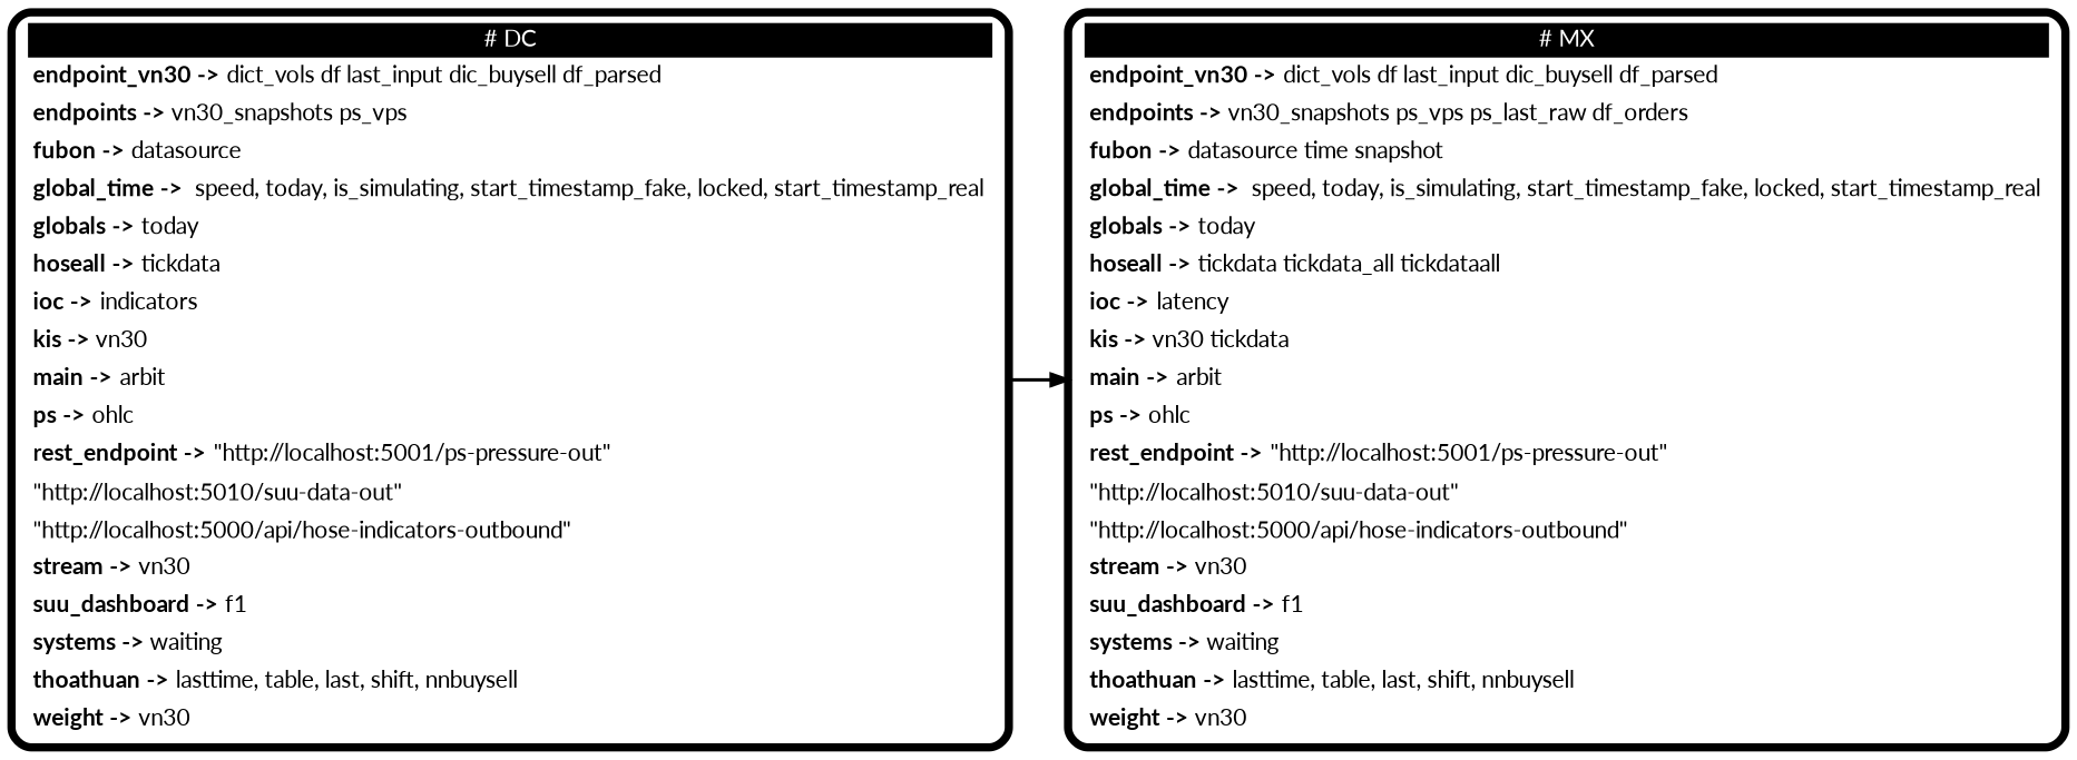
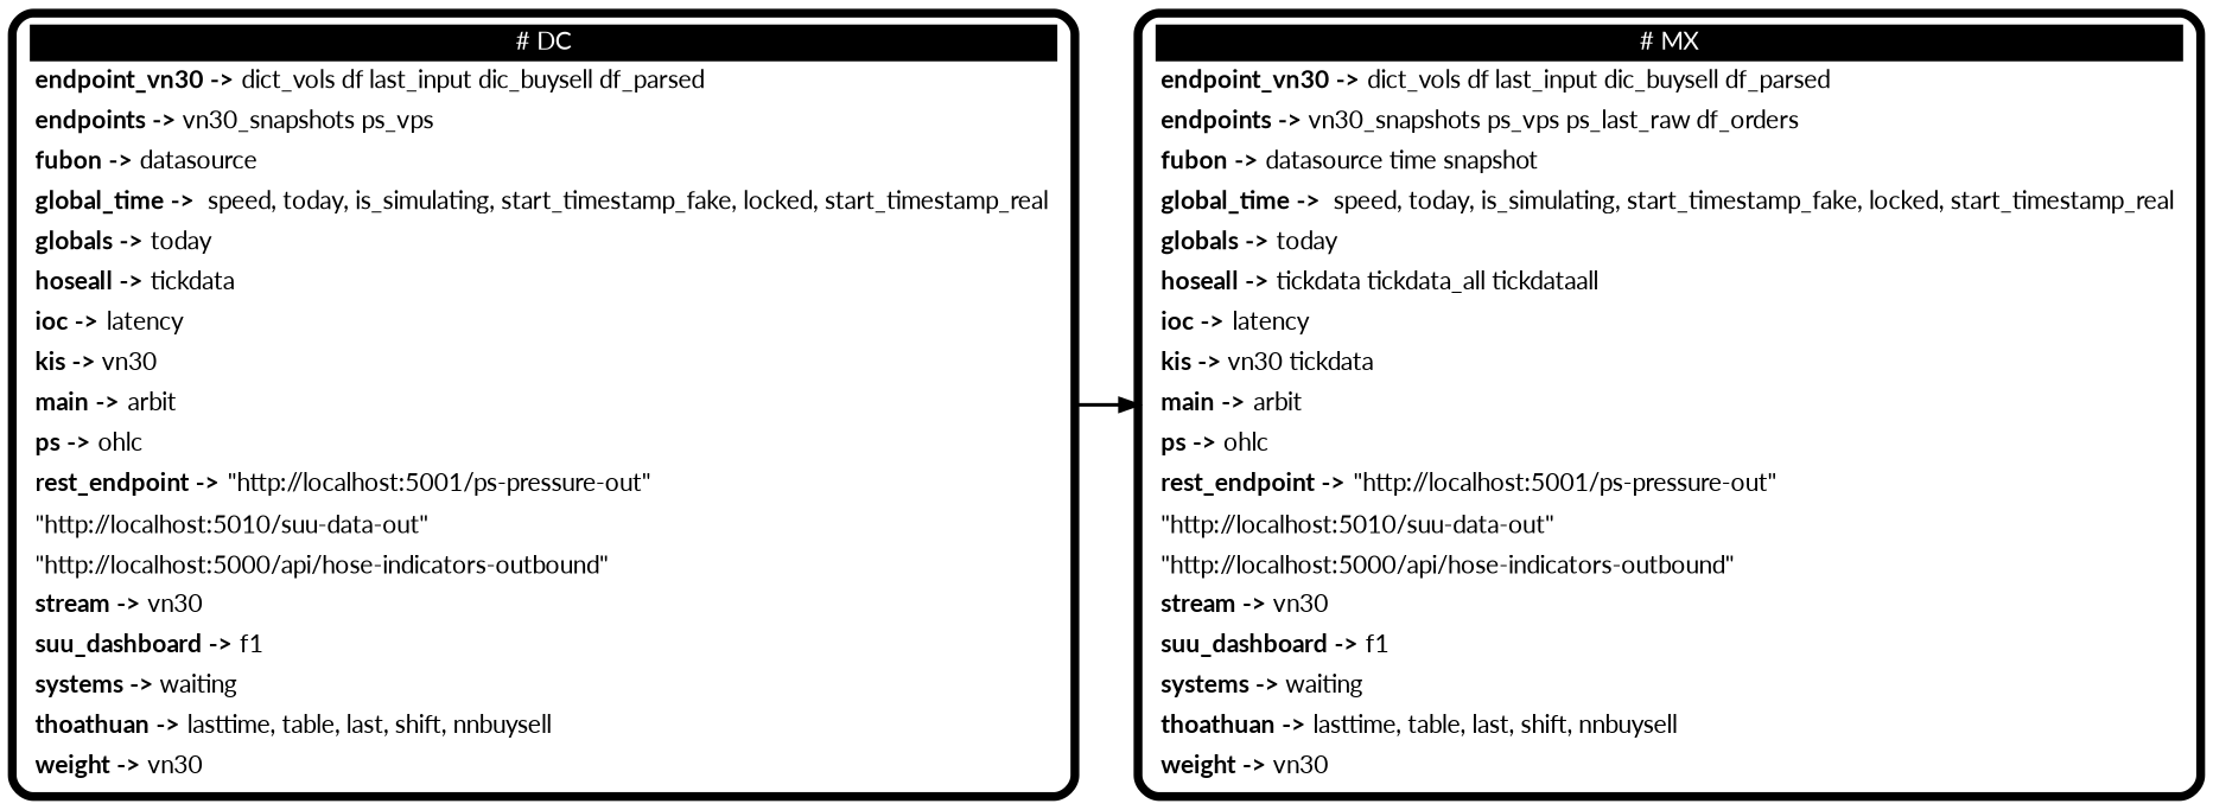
  digraph {
    fontsize=20
    labelloc=t
    rankdir=LR
    splines=true
    fontname=Lato
    node [fillcolor=white fontname=Lato penwidth=5 shape=Mrecord style="filled, bold"]
-   n1 [label=<<table border="0" cellborder="0" cellpadding="3" bgcolor="white">       <tr><td bgcolor="black" align="center" colspan="2"><font color="white"># DC</font></td></tr>       <tr><td style="" align="left" port="r0"><b>endpoint_vn30 -&#62;</b> dict_vols df last_input dic_buysell df_parsed</td></tr>       <tr><td style="" align="left" port="r1"><b>endpoints -&#62;</b> vn30_snapshots ps_vps</td></tr>       <tr><td style="" align="left" port="r2"><b>fubon -&#62;</b> datasource</td></tr><tr>       <td style="" align="left" port="r3"><b>global_time -&#62;</b>  speed, today, is_simulating, start_timestamp_fake, locked, start_timestamp_real</td></tr>       <tr><td style="" align="left" port="r4"><b>globals -&#62;</b> today</td></tr>       <tr><td style="" align="left" port="r5"><b>hoseall -&#62;</b> tickdata</td></tr>       <tr><td style="" align="left" port="r6"><b>ioc -&#62;</b> indicators</td></tr>       <tr><td style="" align="left" port="r7"><b>kis -&#62;</b> vn30</td></tr>       <tr><td style="" align="left" port="r8"><b>main -&#62;</b> arbit</td></tr>       <tr><td style="" align="left" port="r9"><b>ps -&#62;</b> ohlc</td></tr>       <tr><td style="" align="left" port="r10"><b>rest_endpoint -&#62;</b> "http://localhost:5001/ps-pressure-out"</td></tr>       <tr><td style="" align="left">"http://localhost:5010/suu-data-out"</td></tr>       <tr><td style="" align="left">"http://localhost:5000/api/hose-indicators-outbound"</td></tr>       <tr><td style="" align="left" port="r11"><b>stream -&#62;</b> vn30</td></tr>       <tr><td style="" align="left" port="r12"><b>suu_dashboard -&#62;</b> f1</td></tr>       <tr><td style="" align="left" port="r13"><b>systems -&#62;</b> waiting</td></tr>       <tr><td style="" align="left" port="r14"><b>thoathuan -&#62;</b> lasttime, table, last, shift, nnbuysell</td></tr>       <tr><td style="" align="left" port="r15"><b>weight -&#62;</b> vn30</td></tr>     </table>>]
+   n1 [label=<<table border="0" cellborder="0" cellpadding="3" bgcolor="white">       <tr><td bgcolor="black" align="center" colspan="2"><font color="white"># DC</font></td></tr>       <tr><td style="" align="left" port="r0"><b>endpoint_vn30 -&#62;</b> dict_vols df last_input dic_buysell df_parsed</td></tr>       <tr><td style="" align="left" port="r1"><b>endpoints -&#62;</b> vn30_snapshots ps_vps</td></tr>       <tr><td style="" align="left" port="r2"><b>fubon -&#62;</b> datasource</td></tr><tr>       <td style="" align="left" port="r3"><b>global_time -&#62;</b>  speed, today, is_simulating, start_timestamp_fake, locked, start_timestamp_real</td></tr>       <tr><td style="" align="left" port="r4"><b>globals -&#62;</b> today</td></tr>       <tr><td style="" align="left" port="r5"><b>hoseall -&#62;</b> tickdata</td></tr>       <tr><td style="" align="left" port="r6"><b>ioc -&#62;</b> latency</td></tr>       <tr><td style="" align="left" port="r7"><b>kis -&#62;</b> vn30</td></tr>       <tr><td style="" align="left" port="r8"><b>main -&#62;</b> arbit</td></tr>       <tr><td style="" align="left" port="r9"><b>ps -&#62;</b> ohlc</td></tr>       <tr><td style="" align="left" port="r10"><b>rest_endpoint -&#62;</b> "http://localhost:5001/ps-pressure-out"</td></tr>       <tr><td style="" align="left">"http://localhost:5010/suu-data-out"</td></tr>       <tr><td style="" align="left">"http://localhost:5000/api/hose-indicators-outbound"</td></tr>       <tr><td style="" align="left" port="r11"><b>stream -&#62;</b> vn30</td></tr>       <tr><td style="" align="left" port="r12"><b>suu_dashboard -&#62;</b> f1</td></tr>       <tr><td style="" align="left" port="r13"><b>systems -&#62;</b> waiting</td></tr>       <tr><td style="" align="left" port="r14"><b>thoathuan -&#62;</b> lasttime, table, last, shift, nnbuysell</td></tr>       <tr><td style="" align="left" port="r15"><b>weight -&#62;</b> vn30</td></tr>     </table>>]
    n2 [label=<<table border="0" cellborder="0" cellpadding="3" bgcolor="white">       <tr><td bgcolor="black" align="center" colspan="2"><font color="white"># MX</font></td></tr>       <tr><td style="" align="left" port="r0"><b>endpoint_vn30 -&#62;</b> dict_vols df last_input dic_buysell df_parsed</td></tr>       <tr><td style="" align="left" port="r1"><b>endpoints -&#62;</b> vn30_snapshots ps_vps ps_last_raw df_orders</td></tr>       <tr><td style="" align="left" port="r2"><b>fubon -&#62;</b> datasource time snapshot</td></tr><tr>       <td style="" align="left" port="r3"><b>global_time -&#62;</b>  speed, today, is_simulating, start_timestamp_fake, locked, start_timestamp_real</td></tr>       <tr><td style="" align="left" port="r4"><b>globals -&#62;</b> today</td></tr>       <tr><td style="" align="left" port="r5"><b>hoseall -&#62;</b> tickdata tickdata_all tickdataall</td></tr>       <tr><td style="" align="left" port="r6"><b>ioc -&#62;</b> latency</td></tr>       <tr><td style="" align="left" port="r7"><b>kis -&#62;</b> vn30 tickdata</td></tr>       <tr><td style="" align="left" port="r8"><b>main -&#62;</b> arbit</td></tr>       <tr><td style="" align="left" port="r9"><b>ps -&#62;</b> ohlc</td></tr>       <tr><td style="" align="left" port="r10"><b>rest_endpoint -&#62;</b> "http://localhost:5001/ps-pressure-out"</td></tr>       <tr><td style="" align="left">"http://localhost:5010/suu-data-out"</td></tr>       <tr><td style="" align="left">"http://localhost:5000/api/hose-indicators-outbound"</td></tr>       <tr><td style="" align="left" port="r11"><b>stream -&#62;</b> vn30</td></tr>       <tr><td style="" align="left" port="r12"><b>suu_dashboard -&#62;</b> f1</td></tr>       <tr><td style="" align="left" port="r13"><b>systems -&#62;</b> waiting</td></tr>       <tr><td style="" align="left" port="r14"><b>thoathuan -&#62;</b> lasttime, table, last, shift, nnbuysell</td></tr>       <tr><td style="" align="left" port="r15"><b>weight -&#62;</b> vn30</td></tr>     </table>>]
    n1 -> n2 [fontcolor=black penwidth=2 fontname=Lato]
  }
